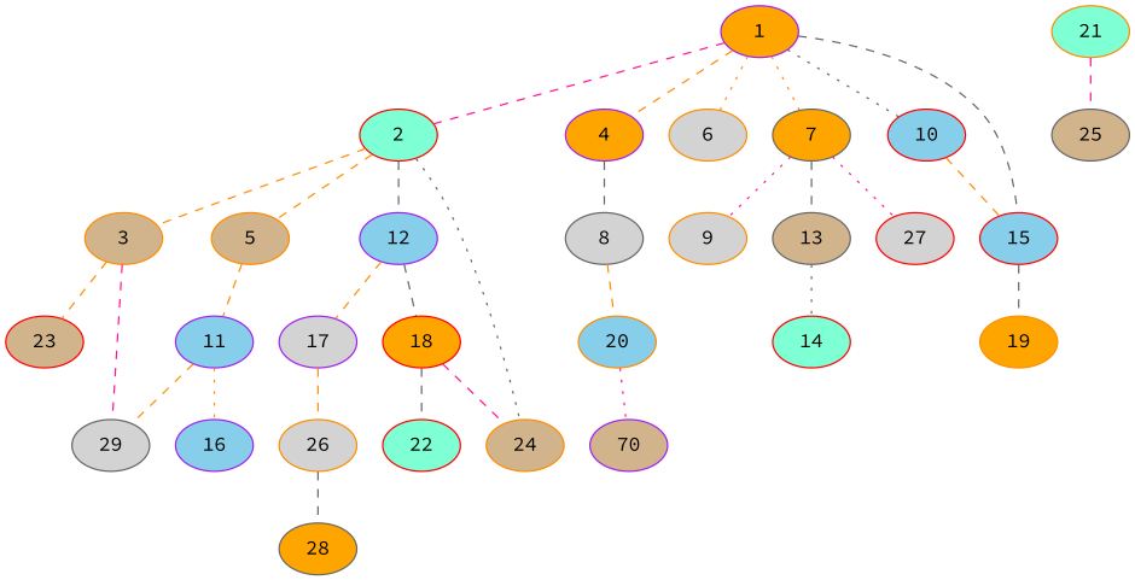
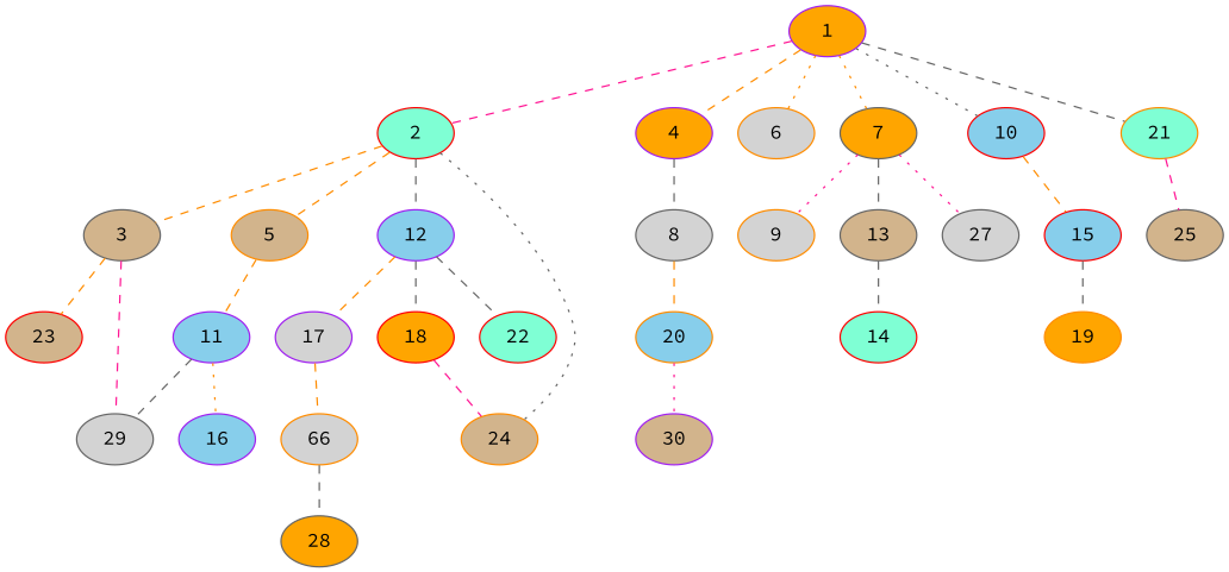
  graph {
    fontname="Source Code Pro"
    node [color=darkorange fillcolor=lightgrey fontname="Source Code Pro" style=filled]
    edge [color=darkorange fontname="Source Code Pro" style=dashed]
    1 [color=purple fillcolor=orange]
    2 [color=red fillcolor=aquamarine]
    4 [color=purple fillcolor=orange]
    6
    7 [color=gray40 fillcolor=orange]
    10 [color=red fillcolor=skyblue]
    21 [fillcolor=aquamarine]
-   3 [fillcolor=tan]
+   3 [color=gray40 fillcolor=tan]
    5 [fillcolor=tan]
    12 [color=purple fillcolor=skyblue]
    24 [fillcolor=tan]
    8 [color=gray40]
    9
    13 [color=gray40 fillcolor=tan]
-   27 [color=red]
+   27 [color=gray40]
    15 [color=red fillcolor=skyblue]
    25 [color=gray40 fillcolor=tan]
    23 [color=red fillcolor=tan]
    29 [color=gray40]
    11 [color=purple fillcolor=skyblue]
    17 [color=purple]
    18 [color=red fillcolor=orange]
    22 [color=red fillcolor=aquamarine]
    20 [fillcolor=skyblue]
    14 [color=red fillcolor=aquamarine]
    19 [fillcolor=orange]
    16 [color=purple fillcolor=skyblue]
-   26
-   30 [color=purple fillcolor=tan label=70]
+   26 [label=66]
+   30 [color=purple fillcolor=tan]
    28 [color=gray40 fillcolor=orange]
    1 -- 2 [color=deeppink]
    1 -- 4
    1 -- 6 [style=dotted]
    1 -- 7 [style=dotted]
    1 -- 10 [color=gray40 style=dotted]
-   1 -- 15 [color=gray40]
+   1 -- 21 [color=gray40]
    2 -- 3
    2 -- 5
    2 -- 12 [color=gray40]
    2 -- 24 [color=gray40 style=dotted]
    4 -- 8 [color=gray40]
    7 -- 9 [color=deeppink style=dotted]
    7 -- 13 [color=gray40]
    7 -- 27 [color=deeppink style=dotted]
    10 -- 15
    21 -- 25 [color=deeppink]
    3 -- 23
    3 -- 29 [color=deeppink]
    5 -- 11
    12 -- 17
    12 -- 18 [color=gray40]
-   18 -- 22 [color=gray40]
+   12 -- 22 [color=gray40]
    8 -- 20
-   13 -- 14 [color=gray40 style=dotted]
+   13 -- 14 [color=gray40]
    15 -- 19 [color=gray40]
-   11 -- 29
+   11 -- 29 [color=gray40]
    11 -- 16 [style=dotted]
    17 -- 26
    18 -- 24 [color=deeppink]
    20 -- 30 [color=deeppink style=dotted]
    26 -- 28 [color=gray40]
  }
